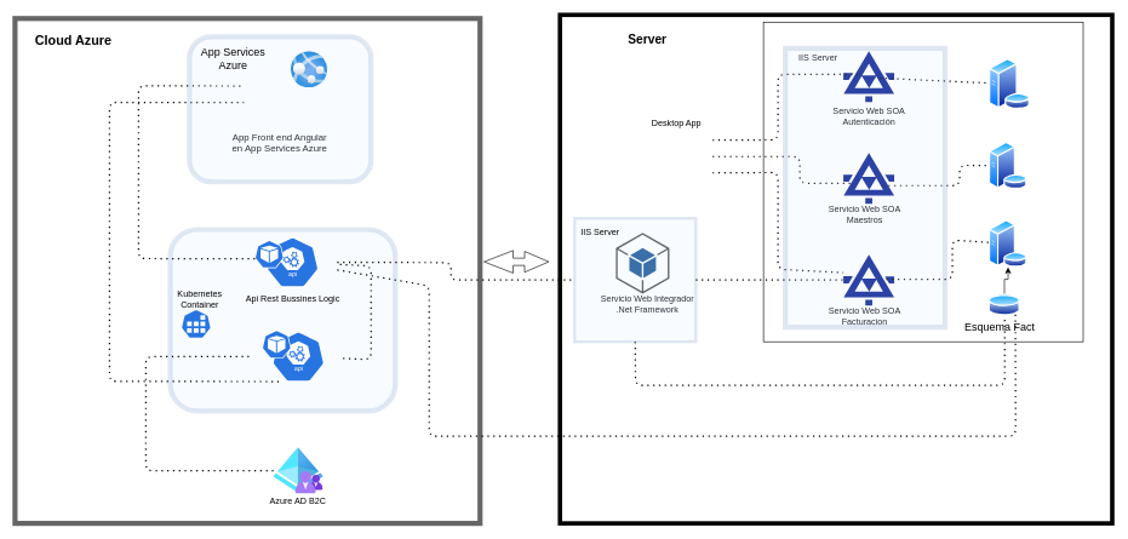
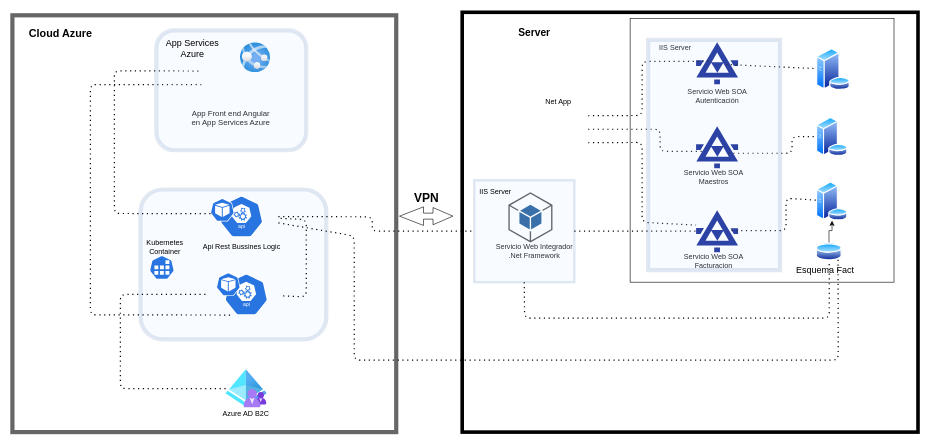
  <mxCell id="0" />
  <mxCell id="1" parent="0" />
  <mxCell id="2" value="" style="rounded=0;whiteSpace=wrap;html=1;shadow=0;glass=0;fontSize=15;strokeWidth=7;opacity=60;" vertex="1" parent="1"><mxGeometry x="20" y="25" width="640" height="695" as="geometry" /></mxCell>
  <mxCell id="3" value="" style="rounded=1;whiteSpace=wrap;html=1;opacity=20;fillColor=#dae8fc;strokeColor=#6c8ebf;shadow=0;glass=0;strokeWidth=7;" vertex="1" parent="1"><mxGeometry x="233.5" y="315.5" width="310" height="250" as="geometry" /></mxCell>
  <mxCell id="4" value="" style="rounded=0;whiteSpace=wrap;html=1;strokeWidth=6;" vertex="1" parent="1"><mxGeometry x="770" y="20" width="760" height="700" as="geometry" /></mxCell>
  <mxCell id="5" value="" style="rounded=0;whiteSpace=wrap;html=1;" vertex="1" parent="1"><mxGeometry x="1050" y="30" width="440" height="440" as="geometry" /></mxCell>
  <mxCell id="6" value="" style="shape=image;html=1;verticalAlign=top;verticalLabelPosition=bottom;labelBackgroundColor=#ffffff;imageAspect=0;aspect=fixed;image=https://cdn0.iconfinder.com/data/icons/set-app-incredibles/24/Desktop-01-128.png" vertex="1" parent="1"><mxGeometry x="890" y="170" width="90" height="90" as="geometry" /></mxCell>
- <mxCell id="7" value="Desktop App" style="text;html=1;align=center;verticalAlign=middle;resizable=0;points=[];autosize=1;strokeColor=none;" vertex="1" parent="1"><mxGeometry x="890" y="160" width="80" height="20" as="geometry" /></mxCell>
+ <mxCell id="7" value="Net App" style="text;html=1;align=center;verticalAlign=middle;resizable=0;points=[];autosize=1;strokeColor=none;" vertex="1" parent="1"><mxGeometry x="890" y="160" width="80" height="20" as="geometry" /></mxCell>
  <mxCell id="8" value="" style="aspect=fixed;pointerEvents=1;shadow=0;dashed=0;html=1;strokeColor=none;labelPosition=center;verticalLabelPosition=bottom;verticalAlign=top;align=center;fillColor=#00188D;shape=mxgraph.mscae.enterprise.xml_web_service" vertex="1" parent="1"><mxGeometry x="1160" y="70" width="70" height="70" as="geometry" /></mxCell>
  <mxCell id="9" value="Servicio Web SOA&lt;br&gt;Facturacion" style="text;html=1;align=center;verticalAlign=middle;resizable=0;points=[];autosize=1;strokeColor=none;" vertex="1" parent="1"><mxGeometry x="1134" y="420" width="110" height="30" as="geometry" /></mxCell>
  <mxCell id="10" value="" style="aspect=fixed;pointerEvents=1;shadow=0;dashed=0;html=1;strokeColor=none;labelPosition=center;verticalLabelPosition=bottom;verticalAlign=top;align=center;fillColor=#00188D;shape=mxgraph.mscae.enterprise.xml_web_service" vertex="1" parent="1"><mxGeometry x="1160" y="210" width="70" height="70" as="geometry" /></mxCell>
  <mxCell id="11" value="Servicio Web SOA&lt;br&gt;Maestros" style="text;html=1;align=center;verticalAlign=middle;resizable=0;points=[];autosize=1;strokeColor=none;" vertex="1" parent="1"><mxGeometry x="1134" y="280" width="110" height="30" as="geometry" /></mxCell>
  <mxCell id="12" value="" style="aspect=fixed;pointerEvents=1;shadow=0;dashed=0;html=1;strokeColor=none;labelPosition=center;verticalLabelPosition=bottom;verticalAlign=top;align=center;fillColor=#00188D;shape=mxgraph.mscae.enterprise.xml_web_service" vertex="1" parent="1"><mxGeometry x="1160" y="350" width="70" height="70" as="geometry" /></mxCell>
  <mxCell id="13" value="Servicio Web SOA&lt;br&gt;Autenticación" style="text;html=1;align=center;verticalAlign=middle;resizable=0;points=[];autosize=1;strokeColor=none;" vertex="1" parent="1"><mxGeometry x="1140" y="144" width="110" height="30" as="geometry" /></mxCell>
  <mxCell id="14" value="" style="aspect=fixed;perimeter=ellipsePerimeter;html=1;align=center;shadow=0;dashed=0;spacingTop=3;image;image=img/lib/active_directory/database_server.svg;" vertex="1" parent="1"><mxGeometry x="1360" y="80" width="57.4" height="70" as="geometry" /></mxCell>
  <mxCell id="15" value="" style="aspect=fixed;perimeter=ellipsePerimeter;html=1;align=center;shadow=0;dashed=0;spacingTop=3;image;image=img/lib/active_directory/database_server.svg;" vertex="1" parent="1"><mxGeometry x="1360" y="195" width="53.3" height="65" as="geometry" /></mxCell>
  <mxCell id="16" value="" style="aspect=fixed;perimeter=ellipsePerimeter;html=1;align=center;shadow=0;dashed=0;spacingTop=3;image;image=img/lib/active_directory/database_server.svg;" vertex="1" parent="1"><mxGeometry x="1360" y="302.5" width="53.3" height="65" as="geometry" /></mxCell>
  <mxCell id="17" value="" style="endArrow=none;dashed=1;html=1;dashPattern=1 3;strokeWidth=2;exitX=0.843;exitY=0.486;exitDx=0;exitDy=0;exitPerimeter=0;" edge="1" parent="1" source="12" target="16"><mxGeometry width="50" height="50" relative="1" as="geometry"><mxPoint x="1260" y="390" as="sourcePoint" /><mxPoint x="1310" y="340" as="targetPoint" /><Array as="points"><mxPoint x="1310" y="384" /><mxPoint x="1310" y="330" /></Array></mxGeometry></mxCell>
  <mxCell id="18" value="" style="endArrow=none;dashed=1;html=1;dashPattern=1 3;strokeWidth=2;exitX=0.714;exitY=0.529;exitDx=0;exitDy=0;exitPerimeter=0;" edge="1" parent="1" source="8" target="14"><mxGeometry width="50" height="50" relative="1" as="geometry"><mxPoint x="1280" y="130" as="sourcePoint" /><mxPoint x="1330" y="80" as="targetPoint" /></mxGeometry></mxCell>
  <mxCell id="19" value="" style="endArrow=none;dashed=1;html=1;dashPattern=1 3;strokeWidth=2;exitX=0.771;exitY=0.643;exitDx=0;exitDy=0;exitPerimeter=0;" edge="1" parent="1" source="10" target="15"><mxGeometry width="50" height="50" relative="1" as="geometry"><mxPoint x="1270" y="230" as="sourcePoint" /><mxPoint x="1320" y="180" as="targetPoint" /><Array as="points"><mxPoint x="1320" y="255" /><mxPoint x="1320" y="227" /></Array></mxGeometry></mxCell>
  <mxCell id="20" value="" style="endArrow=none;dashed=1;html=1;dashPattern=1 3;strokeWidth=2;exitX=1;exitY=0.25;exitDx=0;exitDy=0;entryX=0.329;entryY=0.457;entryDx=0;entryDy=0;entryPerimeter=0;" edge="1" parent="1" source="6" target="8"><mxGeometry width="50" height="50" relative="1" as="geometry"><mxPoint x="960" y="440" as="sourcePoint" /><mxPoint x="1010" y="390" as="targetPoint" /><Array as="points"><mxPoint x="1070" y="192" /><mxPoint x="1070" y="102" /></Array></mxGeometry></mxCell>
  <mxCell id="21" value="" style="endArrow=none;dashed=1;html=1;dashPattern=1 3;strokeWidth=2;exitX=1;exitY=0.5;exitDx=0;exitDy=0;entryX=0.157;entryY=0.6;entryDx=0;entryDy=0;entryPerimeter=0;" edge="1" parent="1" source="6" target="10"><mxGeometry width="50" height="50" relative="1" as="geometry"><mxPoint x="970" y="450" as="sourcePoint" /><mxPoint x="1020" y="400" as="targetPoint" /><Array as="points"><mxPoint x="1100" y="215" /><mxPoint x="1100" y="252" /></Array></mxGeometry></mxCell>
  <mxCell id="22" value="" style="endArrow=none;dashed=1;html=1;dashPattern=1 3;strokeWidth=2;entryX=0;entryY=0.357;entryDx=0;entryDy=0;entryPerimeter=0;exitX=1;exitY=0.75;exitDx=0;exitDy=0;" edge="1" parent="1" source="6" target="12"><mxGeometry width="50" height="50" relative="1" as="geometry"><mxPoint x="980" y="460" as="sourcePoint" /><mxPoint x="1030" y="410" as="targetPoint" /><Array as="points"><mxPoint x="1070" y="237" /><mxPoint x="1070" y="370" /></Array></mxGeometry></mxCell>
  <mxCell id="23" value="Server" style="text;html=1;strokeColor=none;fillColor=none;align=center;verticalAlign=middle;whiteSpace=wrap;rounded=0;strokeWidth=7;fontSize=17;fontStyle=1" vertex="1" parent="1"><mxGeometry x="847.5" y="40" width="85" height="30" as="geometry" /></mxCell>
  <mxCell id="24" value="" style="aspect=fixed;html=1;points=[];align=center;image;fontSize=12;image=img/lib/azure2/app_services/App_Services.svg;" vertex="1" parent="1"><mxGeometry x="400" y="70.5" width="50" height="50" as="geometry" /></mxCell>
  <mxCell id="25" value="" style="shape=image;html=1;verticalAlign=top;verticalLabelPosition=bottom;labelBackgroundColor=#ffffff;imageAspect=0;aspect=fixed;image=https://cdn4.iconfinder.com/data/icons/logos-and-brands/512/21_Angular_logo_logos-128.png" vertex="1" parent="1"><mxGeometry x="335" y="95.5" width="90" height="90" as="geometry" /></mxCell>
  <mxCell id="26" value="&lt;font style=&quot;font-size: 13px&quot;&gt;App Front end Angular&lt;br&gt;en App Services Azure&lt;/font&gt;" style="text;html=1;align=center;verticalAlign=middle;resizable=0;points=[];autosize=1;strokeColor=none;" vertex="1" parent="1"><mxGeometry x="308.5" y="180.5" width="150" height="30" as="geometry" /></mxCell>
  <mxCell id="27" value="" style="html=1;dashed=0;whitespace=wrap;fillColor=#2875E2;strokeColor=#ffffff;points=[[0.005,0.63,0],[0.1,0.2,0],[0.9,0.2,0],[0.5,0,0],[0.995,0.63,0],[0.72,0.99,0],[0.5,1,0],[0.28,0.99,0]];shape=mxgraph.kubernetes.icon;prIcon=api" vertex="1" parent="1"><mxGeometry x="340.5" y="325.5" width="123" height="70" as="geometry" /></mxCell>
  <mxCell id="28" value="Api Rest Bussines Logic" style="text;html=1;align=center;verticalAlign=middle;resizable=0;points=[];autosize=1;strokeColor=none;" vertex="1" parent="1"><mxGeometry x="331.5" y="400.5" width="140" height="20" as="geometry" /></mxCell>
  <mxCell id="29" value="" style="html=1;dashed=0;whitespace=wrap;fillColor=#2875E2;strokeColor=#ffffff;points=[[0.005,0.63,0],[0.1,0.2,0],[0.9,0.2,0],[0.5,0,0],[0.995,0.63,0],[0.72,0.99,0],[0.5,1,0],[0.28,0.99,0]];shape=mxgraph.kubernetes.icon;prIcon=api" vertex="1" parent="1"><mxGeometry x="348.5" y="455.5" width="123" height="70" as="geometry" /></mxCell>
  <mxCell id="30" value="" style="aspect=fixed;html=1;points=[];align=center;image;fontSize=12;image=img/lib/azure2/identity/Azure_AD_B2C.svg;" vertex="1" parent="1"><mxGeometry x="375.5" y="615.5" width="69" height="64" as="geometry" /></mxCell>
  <mxCell id="31" value="Azure AD B2C" style="text;html=1;align=center;verticalAlign=middle;resizable=0;points=[];autosize=1;strokeColor=none;" vertex="1" parent="1"><mxGeometry x="363.5" y="679.5" width="90" height="20" as="geometry" /></mxCell>
  <mxCell id="32" value="IIS Server" style="text;html=1;align=center;verticalAlign=middle;resizable=0;points=[];autosize=1;strokeColor=none;" vertex="1" parent="1"><mxGeometry x="1090" y="70" width="70" height="20" as="geometry" /></mxCell>
  <mxCell id="33" value="" style="html=1;dashed=0;whitespace=wrap;fillColor=#2875E2;strokeColor=#ffffff;points=[[0.005,0.63,0],[0.1,0.2,0],[0.9,0.2,0],[0.5,0,0],[0.995,0.63,0],[0.72,0.99,0],[0.5,1,0],[0.28,0.99,0]];shape=mxgraph.kubernetes.icon;prIcon=job;" vertex="1" parent="1"><mxGeometry x="248.5" y="420.5" width="41.5" height="50" as="geometry" /></mxCell>
  <mxCell id="34" value="" style="html=1;dashed=0;whitespace=wrap;fillColor=#2875E2;strokeColor=#ffffff;points=[[0.005,0.63,0],[0.1,0.2,0],[0.9,0.2,0],[0.5,0,0],[0.995,0.63,0],[0.72,0.99,0],[0.5,1,0],[0.28,0.99,0]];shape=mxgraph.kubernetes.icon;prIcon=pod" vertex="1" parent="1"><mxGeometry x="350" y="325.5" width="40" height="48" as="geometry" /></mxCell>
  <mxCell id="35" value="" style="html=1;dashed=0;whitespace=wrap;fillColor=#2875E2;strokeColor=#ffffff;points=[[0.005,0.63,0],[0.1,0.2,0],[0.9,0.2,0],[0.5,0,0],[0.995,0.63,0],[0.72,0.99,0],[0.5,1,0],[0.28,0.99,0]];shape=mxgraph.kubernetes.icon;prIcon=pod" vertex="1" parent="1"><mxGeometry x="360" y="449.5" width="40" height="48" as="geometry" /></mxCell>
  <mxCell id="36" value="Kubernetes&lt;br&gt;Container" style="text;html=1;align=center;verticalAlign=middle;resizable=0;points=[];autosize=1;strokeColor=none;" vertex="1" parent="1"><mxGeometry x="233.5" y="395.5" width="80" height="30" as="geometry" /></mxCell>
  <mxCell id="37" value="" style="outlineConnect=0;dashed=0;verticalLabelPosition=bottom;verticalAlign=top;align=center;html=1;shape=mxgraph.aws3.android;fillColor=#115193;gradientColor=none;strokeWidth=4;" vertex="1" parent="1"><mxGeometry x="847" y="320" width="73.5" height="84" as="geometry" /></mxCell>
  <mxCell id="38" value="Servicio Web Integrador&lt;br&gt;.Net Framework" style="text;html=1;align=center;verticalAlign=middle;resizable=0;points=[];autosize=1;strokeColor=none;" vertex="1" parent="1"><mxGeometry x="820" y="404" width="140" height="30" as="geometry" /></mxCell>
  <mxCell id="39" value="" style="rounded=0;whiteSpace=wrap;html=1;opacity=20;strokeWidth=4;fillColor=#dae8fc;strokeColor=#6c8ebf;" vertex="1" parent="1"><mxGeometry x="790" y="300" width="167" height="170" as="geometry" /></mxCell>
  <mxCell id="40" value="IIS Server" style="text;html=1;align=center;verticalAlign=middle;resizable=0;points=[];autosize=1;strokeColor=none;" vertex="1" parent="1"><mxGeometry x="790" y="310" width="70" height="20" as="geometry" /></mxCell>
  <mxCell id="41" value="" style="endArrow=none;dashed=1;html=1;dashPattern=1 3;strokeWidth=2;fontSize=15;exitX=0.5;exitY=1;exitDx=0;exitDy=0;" edge="1" parent="1" source="39"><mxGeometry width="50" height="50" relative="1" as="geometry"><mxPoint x="990" y="580" as="sourcePoint" /><mxPoint x="1382" y="434" as="targetPoint" /><Array as="points"><mxPoint x="874" y="530" /><mxPoint x="1382" y="530" /></Array></mxGeometry></mxCell>
  <mxCell id="42" value="" style="endArrow=none;dashed=1;html=1;dashPattern=1 3;strokeWidth=2;fontSize=15;exitX=1;exitY=0.5;exitDx=0;exitDy=0;" edge="1" parent="1" source="39" target="12"><mxGeometry width="50" height="50" relative="1" as="geometry"><mxPoint x="1020" y="620" as="sourcePoint" /><mxPoint x="1070" y="570" as="targetPoint" /></mxGeometry></mxCell>
  <mxCell id="43" value="Esquema Fact" style="text;html=1;align=center;verticalAlign=middle;resizable=0;points=[];autosize=1;strokeColor=none;fontSize=15;" vertex="1" parent="1"><mxGeometry x="1320" y="440" width="110" height="20" as="geometry" /></mxCell>
  <mxCell id="44" style="edgeStyle=orthogonalEdgeStyle;rounded=0;orthogonalLoop=1;jettySize=auto;html=1;entryX=0.5;entryY=1;entryDx=0;entryDy=0;fontSize=15;" edge="1" parent="1" source="45" target="16"><mxGeometry relative="1" as="geometry" /></mxCell>
  <mxCell id="45" value="" style="aspect=fixed;perimeter=ellipsePerimeter;html=1;align=center;shadow=0;dashed=0;spacingTop=3;image;image=img/lib/active_directory/database.svg;fontSize=15;strokeWidth=7;" vertex="1" parent="1"><mxGeometry x="1360" y="404" width="43.24" height="32" as="geometry" /></mxCell>
  <mxCell id="46" value="" style="endArrow=none;dashed=1;html=1;dashPattern=1 3;strokeWidth=2;fontSize=15;exitX=0.005;exitY=0.63;exitDx=0;exitDy=0;exitPerimeter=0;entryX=0;entryY=0.25;entryDx=0;entryDy=0;" edge="1" parent="1" source="34" target="25"><mxGeometry width="50" height="50" relative="1" as="geometry"><mxPoint x="190" y="285.5" as="sourcePoint" /><mxPoint x="280" y="127.5" as="targetPoint" /><Array as="points"><mxPoint x="190" y="355.5" /><mxPoint x="190" y="117.5" /></Array></mxGeometry></mxCell>
  <mxCell id="47" value="" style="endArrow=none;dashed=1;html=1;dashPattern=1 3;strokeWidth=2;fontSize=15;entryX=0;entryY=0.5;entryDx=0;entryDy=0;exitX=0.28;exitY=0.99;exitDx=0;exitDy=0;exitPerimeter=0;" edge="1" parent="1" source="29" target="25"><mxGeometry width="50" height="50" relative="1" as="geometry"><mxPoint x="210" y="275.5" as="sourcePoint" /><mxPoint x="260" y="225.5" as="targetPoint" /><Array as="points"><mxPoint x="150" y="524.5" /><mxPoint x="150" y="140.5" /></Array></mxGeometry></mxCell>
  <mxCell id="48" value="" style="endArrow=none;dashed=1;html=1;dashPattern=1 3;strokeWidth=2;fontSize=15;" edge="1" parent="1" source="29" target="27"><mxGeometry width="50" height="50" relative="1" as="geometry"><mxPoint x="620" y="555.5" as="sourcePoint" /><mxPoint x="670" y="505.5" as="targetPoint" /><Array as="points"><mxPoint x="510" y="494.5" /><mxPoint x="510" y="365.5" /></Array></mxGeometry></mxCell>
  <mxCell id="49" value="" style="endArrow=none;dashed=1;html=1;dashPattern=1 3;strokeWidth=2;fontSize=15;startSize=13;targetPerimeterSpacing=2;" edge="1" parent="1" source="30" target="29"><mxGeometry width="50" height="50" relative="1" as="geometry"><mxPoint x="150" y="695.5" as="sourcePoint" /><mxPoint x="200" y="645.5" as="targetPoint" /><Array as="points"><mxPoint x="200" y="647.5" /><mxPoint x="200" y="490.5" /></Array></mxGeometry></mxCell>
  <mxCell id="50" value="" style="endArrow=none;dashed=1;html=1;dashPattern=1 3;strokeWidth=2;fontSize=15;startSize=13;targetPerimeterSpacing=2;" edge="1" parent="1" source="27" target="39"><mxGeometry width="50" height="50" relative="1" as="geometry"><mxPoint x="640" y="440" as="sourcePoint" /><mxPoint x="690" y="390" as="targetPoint" /><Array as="points"><mxPoint x="620" y="361" /><mxPoint x="620" y="385" /></Array></mxGeometry></mxCell>
  <mxCell id="51" value="" style="rounded=0;whiteSpace=wrap;html=1;fontSize=15;strokeWidth=7;opacity=20;fillColor=#dae8fc;strokeColor=#6c8ebf;" vertex="1" parent="1"><mxGeometry x="1080" y="66" width="220" height="384" as="geometry" /></mxCell>
  <mxCell id="52" value="" style="rounded=1;whiteSpace=wrap;html=1;fontSize=15;strokeWidth=7;opacity=20;fillColor=#dae8fc;strokeColor=#6c8ebf;" vertex="1" parent="1"><mxGeometry x="260" y="50" width="250" height="200" as="geometry" /></mxCell>
  <mxCell id="53" value="App Services&lt;br&gt;Azure" style="text;html=1;align=center;verticalAlign=middle;resizable=0;points=[];autosize=1;strokeColor=none;fontSize=15;" vertex="1" parent="1"><mxGeometry x="270" y="60" width="100" height="40" as="geometry" /></mxCell>
  <mxCell id="54" value="Cloud Azure" style="text;html=1;align=center;verticalAlign=middle;resizable=0;points=[];autosize=1;strokeColor=none;fontSize=18;fontStyle=1" vertex="1" parent="1"><mxGeometry x="40" y="40.5" width="120" height="30" as="geometry" /></mxCell>
+ <mxCell id="55" value="&lt;font style=&quot;font-size: 20px&quot;&gt;&lt;b&gt;VPN&lt;/b&gt;&lt;/font&gt;" style="text;html=1;align=center;verticalAlign=middle;resizable=0;points=[];autosize=1;strokeColor=none;fontSize=18;" vertex="1" parent="1"><mxGeometry x="680" y="315" width="60" height="30" as="geometry" /></mxCell>
  <mxCell id="56" value="" style="shape=flexArrow;endArrow=classic;startArrow=classic;html=1;fontSize=18;startSize=13;targetPerimeterSpacing=2;endWidth=17.647;endSize=10.729;" edge="1" parent="1"><mxGeometry width="100" height="100" relative="1" as="geometry"><mxPoint x="665" y="359.91" as="sourcePoint" /><mxPoint x="755" y="359.91" as="targetPoint" /></mxGeometry></mxCell>
  <mxCell id="57" value="" style="endArrow=none;dashed=1;html=1;dashPattern=1 3;strokeWidth=2;fontSize=18;startSize=13;targetPerimeterSpacing=2;entryX=1;entryY=1;entryDx=0;entryDy=0;" edge="1" parent="1" source="27" target="45"><mxGeometry width="50" height="50" relative="1" as="geometry"><mxPoint x="690" y="590" as="sourcePoint" /><mxPoint x="740" y="540" as="targetPoint" /><Array as="points"><mxPoint x="590" y="393" /><mxPoint x="590" y="600" /><mxPoint x="1397" y="600" /></Array></mxGeometry></mxCell>
